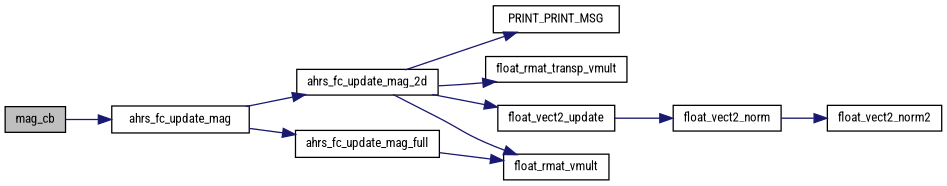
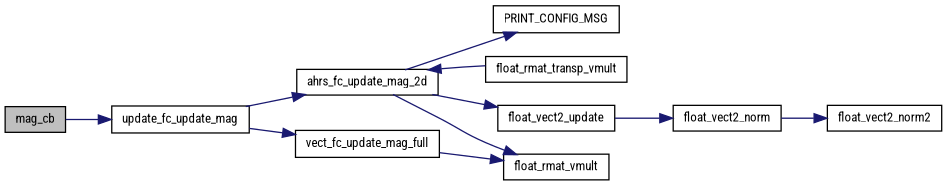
  digraph {
    fontname="Roboto Condensed"
    rankdir=LR
    node [color=black fillcolor=white fontname="Roboto Condensed" fontsize=10 shape=record style=filled]
    edge [color=midnightblue fontname="Roboto Condensed" fontsize=10 labelfontname=FreeSans labelfontsize=10 style=solid]
    n1 [fillcolor=grey75 fontcolor=black height=0.2 label=mag_cb width=0.4]
-   n2 [height=0.2 label=ahrs_fc_update_mag width=0.4]
+   n2 [height=0.2 label=update_fc_update_mag width=0.4]
    n3 [height=0.2 label=ahrs_fc_update_mag_2d width=0.4]
-   n4 [height=0.2 label=ahrs_fc_update_mag_full width=0.4]
-   n5 [height=0.2 label=PRINT_PRINT_MSG width=0.4]
+   n4 [height=0.2 label=vect_fc_update_mag_full width=0.4]
+   n5 [height=0.2 label=PRINT_CONFIG_MSG width=0.4]
    n6 [height=0.2 label=float_rmat_transp_vmult width=0.4]
    n7 [height=0.2 label=float_rmat_vmult width=0.4]
    n8 [height=0.2 label=float_vect2_update width=0.4]
    n9 [height=0.2 label=float_vect2_norm width=0.4]
    n10 [height=0.2 label=float_vect2_norm2 width=0.4]
    n1 -> n2
    n2 -> n3
    n2 -> n4
    n3 -> n5
-   n3 -> n6
+   n6 -> n3
    n3 -> n7
    n3 -> n8
    n4 -> n7
    n8 -> n9
    n9 -> n10
  }
